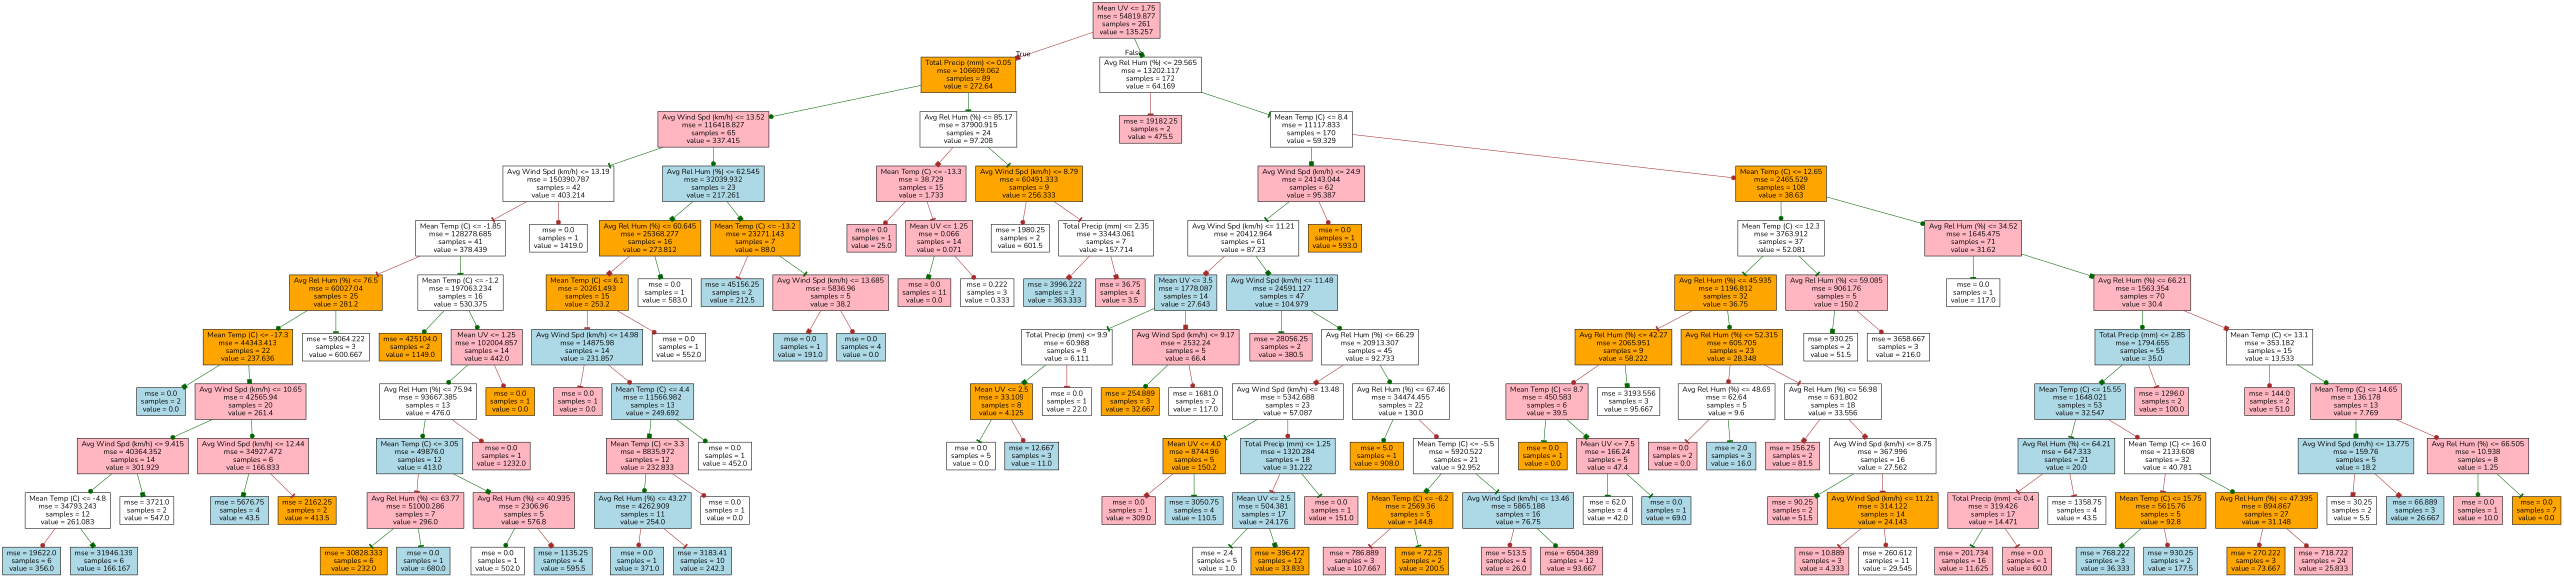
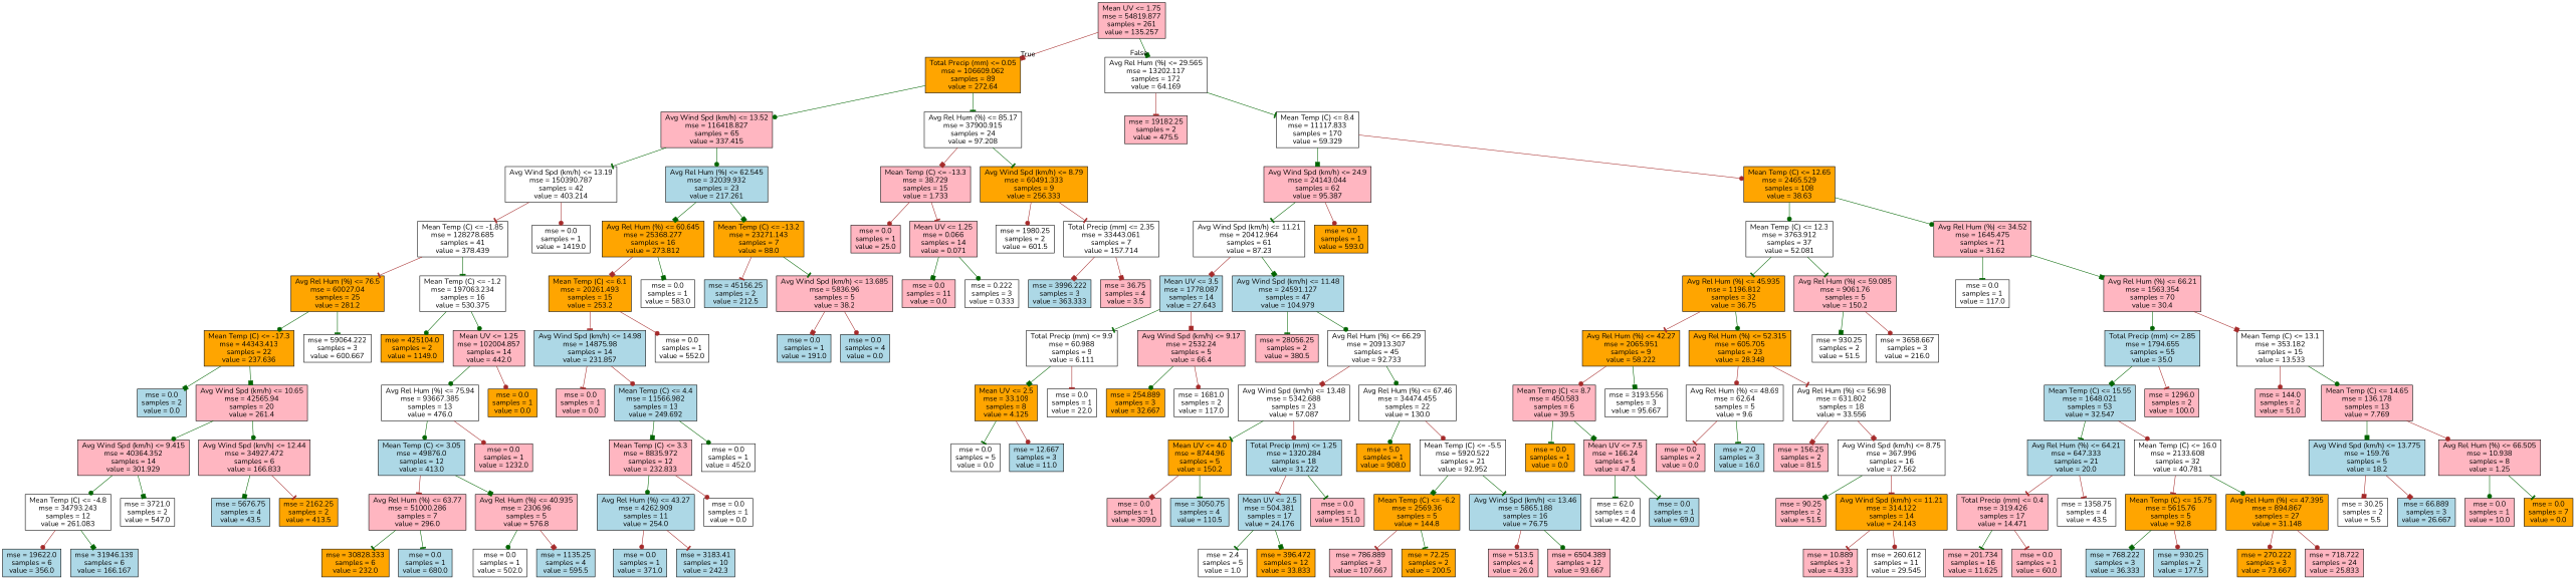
  digraph {
    fontname=Nunito
    node [fillcolor=lightpink fontname=Nunito shape=box style=filled]
    edge [arrowhead=dot color=darkgreen fontname=Nunito]
    n1 [label="Mean UV <= 1.75\nmse = 54819.877\nsamples = 261\nvalue = 135.257"]
    n2 [fillcolor=orange label="Total Precip (mm) <= 0.05\nmse = 106609.062\nsamples = 89\nvalue = 272.64"]
    n3 [fillcolor=white label="Avg Rel Hum (%) <= 29.565\nmse = 13202.117\nsamples = 172\nvalue = 64.169"]
    n4 [label="Avg Wind Spd (km/h) <= 13.52\nmse = 116418.827\nsamples = 65\nvalue = 337.415"]
    n5 [fillcolor=white label="Avg Rel Hum (%) <= 85.17\nmse = 37900.915\nsamples = 24\nvalue = 97.208"]
    n6 [label="mse = 19182.25\nsamples = 2\nvalue = 475.5"]
    n7 [fillcolor=white label="Mean Temp (C) <= 8.4\nmse = 11117.833\nsamples = 170\nvalue = 59.329"]
    n8 [fillcolor=white label="Avg Wind Spd (km/h) <= 13.19\nmse = 150390.787\nsamples = 42\nvalue = 403.214"]
    n9 [fillcolor=lightblue label="Avg Rel Hum (%) <= 62.545\nmse = 32039.932\nsamples = 23\nvalue = 217.261"]
    n10 [label="Mean Temp (C) <= -13.3\nmse = 38.729\nsamples = 15\nvalue = 1.733"]
    n11 [fillcolor=orange label="Avg Wind Spd (km/h) <= 8.79\nmse = 60491.333\nsamples = 9\nvalue = 256.333"]
    n12 [fillcolor=white label="Mean Temp (C) <= -1.85\nmse = 128278.685\nsamples = 41\nvalue = 378.439"]
    n13 [fillcolor=white label="mse = 0.0\nsamples = 1\nvalue = 1419.0"]
    n14 [fillcolor=orange label="Avg Rel Hum (%) <= 60.645\nmse = 25368.277\nsamples = 16\nvalue = 273.812"]
    n15 [fillcolor=orange label="Mean Temp (C) <= -13.2\nmse = 23271.143\nsamples = 7\nvalue = 88.0"]
    n16 [fillcolor=orange label="Avg Rel Hum (%) <= 76.5\nmse = 60027.04\nsamples = 25\nvalue = 281.2"]
    n17 [fillcolor=white label="Mean Temp (C) <= -1.2\nmse = 197063.234\nsamples = 16\nvalue = 530.375"]
    n18 [fillcolor=orange label="Mean Temp (C) <= -17.3\nmse = 44343.413\nsamples = 22\nvalue = 237.636"]
    n19 [fillcolor=white label="mse = 59064.222\nsamples = 3\nvalue = 600.667"]
    n20 [fillcolor=orange label="mse = 425104.0\nsamples = 2\nvalue = 1149.0"]
    n21 [label="Mean UV <= 1.25\nmse = 102004.857\nsamples = 14\nvalue = 442.0"]
    n22 [fillcolor=lightblue label="mse = 0.0\nsamples = 2\nvalue = 0.0"]
    n23 [label="Avg Wind Spd (km/h) <= 10.65\nmse = 42565.94\nsamples = 20\nvalue = 261.4"]
    n24 [label="Avg Wind Spd (km/h) <= 9.415\nmse = 40364.352\nsamples = 14\nvalue = 301.929"]
    n25 [label="Avg Wind Spd (km/h) <= 12.44\nmse = 34927.472\nsamples = 6\nvalue = 166.833"]
    n26 [fillcolor=white label="Mean Temp (C) <= -4.8\nmse = 34793.243\nsamples = 12\nvalue = 261.083"]
    n27 [fillcolor=white label="mse = 3721.0\nsamples = 2\nvalue = 547.0"]
    n28 [fillcolor=lightblue label="mse = 5676.75\nsamples = 4\nvalue = 43.5"]
    n29 [fillcolor=orange label="mse = 2162.25\nsamples = 2\nvalue = 413.5"]
    n30 [fillcolor=lightblue label="mse = 19622.0\nsamples = 6\nvalue = 356.0"]
    n31 [fillcolor=lightblue label="mse = 31946.139\nsamples = 6\nvalue = 166.167"]
    n32 [fillcolor=white label="Avg Rel Hum (%) <= 75.94\nmse = 93667.385\nsamples = 13\nvalue = 476.0"]
    n33 [fillcolor=orange label="mse = 0.0\nsamples = 1\nvalue = 0.0"]
    n34 [fillcolor=lightblue label="Mean Temp (C) <= 3.05\nmse = 49876.0\nsamples = 12\nvalue = 413.0"]
    n35 [label="mse = 0.0\nsamples = 1\nvalue = 1232.0"]
    n36 [label="Avg Rel Hum (%) <= 63.77\nmse = 51000.286\nsamples = 7\nvalue = 296.0"]
    n37 [label="Avg Rel Hum (%) <= 40.935\nmse = 2306.96\nsamples = 5\nvalue = 576.8"]
    n38 [fillcolor=orange label="mse = 30828.333\nsamples = 6\nvalue = 232.0"]
    n39 [fillcolor=lightblue label="mse = 0.0\nsamples = 1\nvalue = 680.0"]
    n40 [fillcolor=white label="mse = 0.0\nsamples = 1\nvalue = 502.0"]
    n41 [fillcolor=lightblue label="mse = 1135.25\nsamples = 4\nvalue = 595.5"]
    n42 [fillcolor=orange label="Mean Temp (C) <= 6.1\nmse = 20261.493\nsamples = 15\nvalue = 253.2"]
    n43 [fillcolor=white label="mse = 0.0\nsamples = 1\nvalue = 583.0"]
    n44 [fillcolor=lightblue label="mse = 45156.25\nsamples = 2\nvalue = 212.5"]
    n45 [label="Avg Wind Spd (km/h) <= 13.685\nmse = 5836.96\nsamples = 5\nvalue = 38.2"]
    n46 [fillcolor=lightblue label="Avg Wind Spd (km/h) <= 14.98\nmse = 14875.98\nsamples = 14\nvalue = 231.857"]
    n47 [fillcolor=white label="mse = 0.0\nsamples = 1\nvalue = 552.0"]
    n48 [label="mse = 0.0\nsamples = 1\nvalue = 0.0"]
    n49 [fillcolor=lightblue label="Mean Temp (C) <= 4.4\nmse = 11566.982\nsamples = 13\nvalue = 249.692"]
    n50 [label="Mean Temp (C) <= 3.3\nmse = 8835.972\nsamples = 12\nvalue = 232.833"]
    n51 [fillcolor=white label="mse = 0.0\nsamples = 1\nvalue = 452.0"]
    n52 [fillcolor=lightblue label="Avg Rel Hum (%) <= 43.27\nmse = 4262.909\nsamples = 11\nvalue = 254.0"]
    n53 [fillcolor=white label="mse = 0.0\nsamples = 1\nvalue = 0.0"]
    n54 [fillcolor=lightblue label="mse = 0.0\nsamples = 1\nvalue = 371.0"]
    n55 [fillcolor=lightblue label="mse = 3183.41\nsamples = 10\nvalue = 242.3"]
    n56 [fillcolor=lightblue label="mse = 0.0\nsamples = 1\nvalue = 191.0"]
    n57 [fillcolor=lightblue label="mse = 0.0\nsamples = 4\nvalue = 0.0"]
    n58 [label="mse = 0.0\nsamples = 1\nvalue = 25.0"]
    n59 [label="Mean UV <= 1.25\nmse = 0.066\nsamples = 14\nvalue = 0.071"]
    n60 [fillcolor=white label="mse = 1980.25\nsamples = 2\nvalue = 601.5"]
    n61 [fillcolor=white label="Total Precip (mm) <= 2.35\nmse = 33443.061\nsamples = 7\nvalue = 157.714"]
    n62 [label="mse = 0.0\nsamples = 11\nvalue = 0.0"]
    n63 [fillcolor=white label="mse = 0.222\nsamples = 3\nvalue = 0.333"]
    n64 [fillcolor=lightblue label="mse = 3996.222\nsamples = 3\nvalue = 363.333"]
    n65 [label="mse = 36.75\nsamples = 4\nvalue = 3.5"]
    n66 [label="Avg Wind Spd (km/h) <= 24.9\nmse = 24143.044\nsamples = 62\nvalue = 95.387"]
    n67 [fillcolor=orange label="Mean Temp (C) <= 12.65\nmse = 2465.529\nsamples = 108\nvalue = 38.63"]
    n68 [fillcolor=white label="Avg Wind Spd (km/h) <= 11.21\nmse = 20412.964\nsamples = 61\nvalue = 87.23"]
    n69 [fillcolor=orange label="mse = 0.0\nsamples = 1\nvalue = 593.0"]
    n70 [fillcolor=white label="Mean Temp (C) <= 12.3\nmse = 3763.912\nsamples = 37\nvalue = 52.081"]
    n71 [label="Avg Rel Hum (%) <= 34.52\nmse = 1645.475\nsamples = 71\nvalue = 31.62"]
    n72 [fillcolor=lightblue label="Mean UV <= 3.5\nmse = 1778.087\nsamples = 14\nvalue = 27.643"]
    n73 [fillcolor=lightblue label="Avg Wind Spd (km/h) <= 11.48\nmse = 24591.127\nsamples = 47\nvalue = 104.979"]
    n74 [fillcolor=white label="Total Precip (mm) <= 9.9\nmse = 60.988\nsamples = 9\nvalue = 6.111"]
    n75 [label="Avg Wind Spd (km/h) <= 9.17\nmse = 2532.24\nsamples = 5\nvalue = 66.4"]
    n76 [label="mse = 28056.25\nsamples = 2\nvalue = 380.5"]
    n77 [fillcolor=white label="Avg Rel Hum (%) <= 66.29\nmse = 20913.307\nsamples = 45\nvalue = 92.733"]
    n78 [fillcolor=orange label="Mean UV <= 2.5\nmse = 33.109\nsamples = 8\nvalue = 4.125"]
    n79 [fillcolor=white label="mse = 0.0\nsamples = 1\nvalue = 22.0"]
    n80 [fillcolor=orange label="mse = 254.889\nsamples = 3\nvalue = 32.667"]
    n81 [fillcolor=white label="mse = 1681.0\nsamples = 2\nvalue = 117.0"]
    n82 [fillcolor=white label="mse = 0.0\nsamples = 5\nvalue = 0.0"]
    n83 [fillcolor=lightblue label="mse = 12.667\nsamples = 3\nvalue = 11.0"]
    n84 [fillcolor=white label="Avg Wind Spd (km/h) <= 13.48\nmse = 5342.688\nsamples = 23\nvalue = 57.087"]
    n85 [fillcolor=white label="Avg Rel Hum (%) <= 67.46\nmse = 34474.455\nsamples = 22\nvalue = 130.0"]
    n86 [fillcolor=orange label="Mean UV <= 4.0\nmse = 8744.96\nsamples = 5\nvalue = 150.2"]
    n87 [fillcolor=lightblue label="Total Precip (mm) <= 1.25\nmse = 1320.284\nsamples = 18\nvalue = 31.222"]
    n88 [fillcolor=orange label="mse = 5.0\nsamples = 1\nvalue = 908.0"]
    n89 [fillcolor=white label="Mean Temp (C) <= -5.5\nmse = 5920.522\nsamples = 21\nvalue = 92.952"]
    n90 [label="mse = 0.0\nsamples = 1\nvalue = 309.0"]
    n91 [fillcolor=lightblue label="mse = 3050.75\nsamples = 4\nvalue = 110.5"]
    n92 [fillcolor=lightblue label="Mean UV <= 2.5\nmse = 504.381\nsamples = 17\nvalue = 24.176"]
    n93 [label="mse = 0.0\nsamples = 1\nvalue = 151.0"]
    n94 [fillcolor=white label="mse = 2.4\nsamples = 5\nvalue = 1.0"]
    n95 [fillcolor=orange label="mse = 396.472\nsamples = 12\nvalue = 33.833"]
    n96 [fillcolor=orange label="Mean Temp (C) <= -6.2\nmse = 2569.36\nsamples = 5\nvalue = 144.8"]
    n97 [fillcolor=lightblue label="Avg Wind Spd (km/h) <= 13.46\nmse = 5865.188\nsamples = 16\nvalue = 76.75"]
    n98 [label="mse = 786.889\nsamples = 3\nvalue = 107.667"]
    n99 [fillcolor=orange label="mse = 72.25\nsamples = 2\nvalue = 200.5"]
    n100 [label="mse = 513.5\nsamples = 4\nvalue = 26.0"]
    n101 [label="mse = 6504.389\nsamples = 12\nvalue = 93.667"]
    n102 [fillcolor=orange label="Avg Rel Hum (%) <= 45.935\nmse = 1196.812\nsamples = 32\nvalue = 36.75"]
    n103 [label="Avg Rel Hum (%) <= 59.085\nmse = 9061.76\nsamples = 5\nvalue = 150.2"]
    n104 [fillcolor=white label="mse = 0.0\nsamples = 1\nvalue = 117.0"]
    n105 [label="Avg Rel Hum (%) <= 66.21\nmse = 1563.354\nsamples = 70\nvalue = 30.4"]
    n106 [fillcolor=orange label="Avg Rel Hum (%) <= 42.27\nmse = 2065.951\nsamples = 9\nvalue = 58.222"]
    n107 [fillcolor=orange label="Avg Rel Hum (%) <= 52.315\nmse = 605.705\nsamples = 23\nvalue = 28.348"]
    n108 [fillcolor=white label="mse = 930.25\nsamples = 2\nvalue = 51.5"]
    n109 [fillcolor=white label="mse = 3658.667\nsamples = 3\nvalue = 216.0"]
    n110 [label="Mean Temp (C) <= 8.7\nmse = 450.583\nsamples = 6\nvalue = 39.5"]
    n111 [fillcolor=white label="mse = 3193.556\nsamples = 3\nvalue = 95.667"]
    n112 [fillcolor=white label="Avg Rel Hum (%) <= 48.69\nmse = 62.64\nsamples = 5\nvalue = 9.6"]
    n113 [fillcolor=white label="Avg Rel Hum (%) <= 56.98\nmse = 631.802\nsamples = 18\nvalue = 33.556"]
    n114 [fillcolor=orange label="mse = 0.0\nsamples = 1\nvalue = 0.0"]
    n115 [label="Mean UV <= 7.5\nmse = 166.24\nsamples = 5\nvalue = 47.4"]
    n116 [fillcolor=white label="mse = 62.0\nsamples = 4\nvalue = 42.0"]
    n117 [fillcolor=lightblue label="mse = 0.0\nsamples = 1\nvalue = 69.0"]
    n118 [label="mse = 0.0\nsamples = 2\nvalue = 0.0"]
    n119 [fillcolor=lightblue label="mse = 2.0\nsamples = 3\nvalue = 16.0"]
    n120 [label="mse = 156.25\nsamples = 2\nvalue = 81.5"]
    n121 [fillcolor=white label="Avg Wind Spd (km/h) <= 8.75\nmse = 367.996\nsamples = 16\nvalue = 27.562"]
    n122 [label="mse = 90.25\nsamples = 2\nvalue = 51.5"]
    n123 [fillcolor=orange label="Avg Wind Spd (km/h) <= 11.21\nmse = 314.122\nsamples = 14\nvalue = 24.143"]
    n124 [label="mse = 10.889\nsamples = 3\nvalue = 4.333"]
    n125 [fillcolor=white label="mse = 260.612\nsamples = 11\nvalue = 29.545"]
    n126 [fillcolor=lightblue label="Total Precip (mm) <= 2.85\nmse = 1794.655\nsamples = 55\nvalue = 35.0"]
    n127 [fillcolor=white label="Mean Temp (C) <= 13.1\nmse = 353.182\nsamples = 15\nvalue = 13.533"]
    n128 [fillcolor=lightblue label="Mean Temp (C) <= 15.55\nmse = 1648.021\nsamples = 53\nvalue = 32.547"]
    n129 [label="mse = 1296.0\nsamples = 2\nvalue = 100.0"]
    n130 [label="mse = 144.0\nsamples = 2\nvalue = 51.0"]
    n131 [label="Mean Temp (C) <= 14.65\nmse = 136.178\nsamples = 13\nvalue = 7.769"]
    n132 [fillcolor=lightblue label="Avg Rel Hum (%) <= 64.21\nmse = 647.333\nsamples = 21\nvalue = 20.0"]
    n133 [fillcolor=white label="Mean Temp (C) <= 16.0\nmse = 2133.608\nsamples = 32\nvalue = 40.781"]
    n134 [label="Total Precip (mm) <= 0.4\nmse = 319.426\nsamples = 17\nvalue = 14.471"]
    n135 [fillcolor=white label="mse = 1358.75\nsamples = 4\nvalue = 43.5"]
    n136 [fillcolor=orange label="Mean Temp (C) <= 15.75\nmse = 5615.76\nsamples = 5\nvalue = 92.8"]
    n137 [fillcolor=orange label="Avg Rel Hum (%) <= 47.395\nmse = 894.867\nsamples = 27\nvalue = 31.148"]
    n138 [label="mse = 201.734\nsamples = 16\nvalue = 11.625"]
    n139 [label="mse = 0.0\nsamples = 1\nvalue = 60.0"]
    n140 [fillcolor=lightblue label="mse = 768.222\nsamples = 3\nvalue = 36.333"]
    n141 [fillcolor=lightblue label="mse = 930.25\nsamples = 2\nvalue = 177.5"]
    n142 [fillcolor=orange label="mse = 270.222\nsamples = 3\nvalue = 73.667"]
    n143 [label="mse = 718.722\nsamples = 24\nvalue = 25.833"]
    n144 [fillcolor=lightblue label="Avg Wind Spd (km/h) <= 13.775\nmse = 159.76\nsamples = 5\nvalue = 18.2"]
    n145 [label="Avg Rel Hum (%) <= 66.505\nmse = 10.938\nsamples = 8\nvalue = 1.25"]
    n146 [fillcolor=white label="mse = 30.25\nsamples = 2\nvalue = 5.5"]
    n147 [fillcolor=lightblue label="mse = 66.889\nsamples = 3\nvalue = 26.667"]
    n148 [label="mse = 0.0\nsamples = 1\nvalue = 10.0"]
    n149 [fillcolor=orange label="mse = 0.0\nsamples = 7\nvalue = 0.0"]
    n1 -> n2 [arrowhead=box color=brown headlabel=True labelangle=45 labeldistance=2.5]
    n1 -> n3 [arrowhead=box headlabel=False labelangle=-45 labeldistance=2.5]
    n2 -> n4
    n2 -> n5 [arrowhead=tee]
    n3 -> n6 [arrowhead=tee color=brown]
    n3 -> n7 [arrowhead=tee]
    n4 -> n8 [arrowhead=tee]
    n4 -> n9
    n5 -> n10 [arrowhead=box color=brown]
    n5 -> n11 [arrowhead=tee]
    n7 -> n66 [arrowhead=box]
    n7 -> n67 [color=brown]
    n8 -> n12 [arrowhead=tee color=brown]
    n8 -> n13 [color=brown]
    n9 -> n14 [arrowhead=box]
    n9 -> n15 [arrowhead=box]
    n10 -> n58 [color=brown]
    n10 -> n59 [arrowhead=tee color=brown]
    n11 -> n60 [color=brown]
    n11 -> n61 [arrowhead=tee color=brown]
    n12 -> n16 [arrowhead=tee color=brown]
    n12 -> n17 [arrowhead=tee]
    n14 -> n42 [arrowhead=box color=brown]
    n14 -> n43 [arrowhead=box]
    n15 -> n44 [arrowhead=tee color=brown]
    n15 -> n45 [arrowhead=tee]
    n16 -> n18
    n16 -> n19 [arrowhead=tee]
    n17 -> n20
    n17 -> n21
    n18 -> n22 [arrowhead=box]
    n18 -> n23 [arrowhead=box]
    n21 -> n32
    n21 -> n33 [color=brown]
    n23 -> n24
    n23 -> n25
    n24 -> n26
    n24 -> n27 [arrowhead=box]
    n25 -> n28 [arrowhead=box]
    n25 -> n29 [arrowhead=tee color=brown]
    n26 -> n30 [color=brown]
    n26 -> n31 [arrowhead=box]
    n32 -> n34
    n32 -> n35 [color=brown]
    n34 -> n36 [arrowhead=tee color=brown]
    n34 -> n37 [arrowhead=box]
    n36 -> n38 [arrowhead=tee]
    n36 -> n39 [arrowhead=tee]
    n37 -> n40
    n37 -> n41 [arrowhead=box color=brown]
    n42 -> n46 [arrowhead=tee color=brown]
    n42 -> n47 [color=brown]
    n45 -> n56 [arrowhead=box color=brown]
    n45 -> n57 [color=brown]
    n46 -> n48 [arrowhead=tee color=brown]
    n46 -> n49 [color=brown]
    n49 -> n50 [arrowhead=box]
    n49 -> n51
    n50 -> n52
    n50 -> n53 [color=brown]
    n52 -> n54 [color=brown]
    n52 -> n55 [arrowhead=tee color=brown]
    n59 -> n62 [arrowhead=box]
-   n59 -> n63 [color=brown]
+   n59 -> n63
    n61 -> n64 [arrowhead=box color=brown]
    n61 -> n65 [arrowhead=box color=brown]
    n66 -> n68 [arrowhead=tee]
    n66 -> n69 [color=brown]
    n67 -> n70
    n67 -> n71
    n68 -> n72 [arrowhead=box color=brown]
    n68 -> n73 [arrowhead=box]
    n70 -> n102 [arrowhead=tee]
    n70 -> n103 [arrowhead=tee]
    n71 -> n104 [arrowhead=tee]
    n71 -> n105 [arrowhead=box]
    n72 -> n74 [arrowhead=tee]
    n72 -> n75 [arrowhead=box color=brown]
    n73 -> n76 [arrowhead=tee]
    n73 -> n77
    n74 -> n78 [arrowhead=box]
    n74 -> n79 [arrowhead=tee color=brown]
    n75 -> n80
    n75 -> n81 [color=brown]
    n77 -> n84 [arrowhead=box color=brown]
    n77 -> n85
    n78 -> n82 [arrowhead=tee]
    n78 -> n83 [color=brown]
    n84 -> n86 [arrowhead=tee]
    n84 -> n87 [color=brown]
    n85 -> n88
    n85 -> n89 [color=brown]
    n86 -> n90 [arrowhead=box color=brown]
    n86 -> n91 [arrowhead=tee]
    n87 -> n92 [arrowhead=tee color=brown]
    n87 -> n93 [arrowhead=tee]
    n89 -> n96 [arrowhead=box]
    n89 -> n97 [arrowhead=tee]
    n92 -> n94 [arrowhead=tee]
    n92 -> n95 [arrowhead=box]
    n96 -> n98 [arrowhead=tee color=brown]
    n96 -> n99 [arrowhead=tee]
    n97 -> n100 [color=brown]
    n97 -> n101
    n102 -> n106 [arrowhead=tee color=brown]
    n102 -> n107
    n103 -> n108 [arrowhead=box]
    n103 -> n109 [color=brown]
    n105 -> n126
    n105 -> n127 [arrowhead=box color=brown]
    n106 -> n110 [color=brown]
    n106 -> n111 [arrowhead=box]
    n107 -> n112 [color=brown]
    n107 -> n113 [arrowhead=tee color=brown]
    n110 -> n114 [arrowhead=tee]
    n110 -> n115 [arrowhead=box]
    n112 -> n118 [arrowhead=tee color=brown]
    n112 -> n119 [arrowhead=tee]
    n113 -> n120 [arrowhead=box color=brown]
    n113 -> n121 [arrowhead=box color=brown]
    n115 -> n116 [arrowhead=tee]
    n115 -> n117 [arrowhead=tee]
    n121 -> n122 [arrowhead=box]
    n121 -> n123 [arrowhead=tee color=brown]
    n123 -> n124 [arrowhead=tee color=brown]
    n123 -> n125 [color=brown]
    n126 -> n128 [arrowhead=box]
    n126 -> n129 [arrowhead=tee color=brown]
    n127 -> n130 [color=brown]
    n127 -> n131
    n128 -> n132 [arrowhead=tee]
    n128 -> n133 [color=brown]
    n131 -> n144 [arrowhead=box]
    n131 -> n145 [color=brown]
    n132 -> n134 [arrowhead=tee color=brown]
    n132 -> n135 [arrowhead=tee color=brown]
    n133 -> n136 [arrowhead=tee color=brown]
    n133 -> n137
    n134 -> n138 [arrowhead=tee]
    n134 -> n139 [arrowhead=tee color=brown]
    n136 -> n140 [arrowhead=box]
    n136 -> n141 [color=brown]
    n137 -> n142 [color=brown]
    n137 -> n143 [color=brown]
    n144 -> n146 [arrowhead=box color=brown]
    n144 -> n147 [arrowhead=box color=brown]
    n145 -> n148
    n145 -> n149 [arrowhead=tee]
  }
